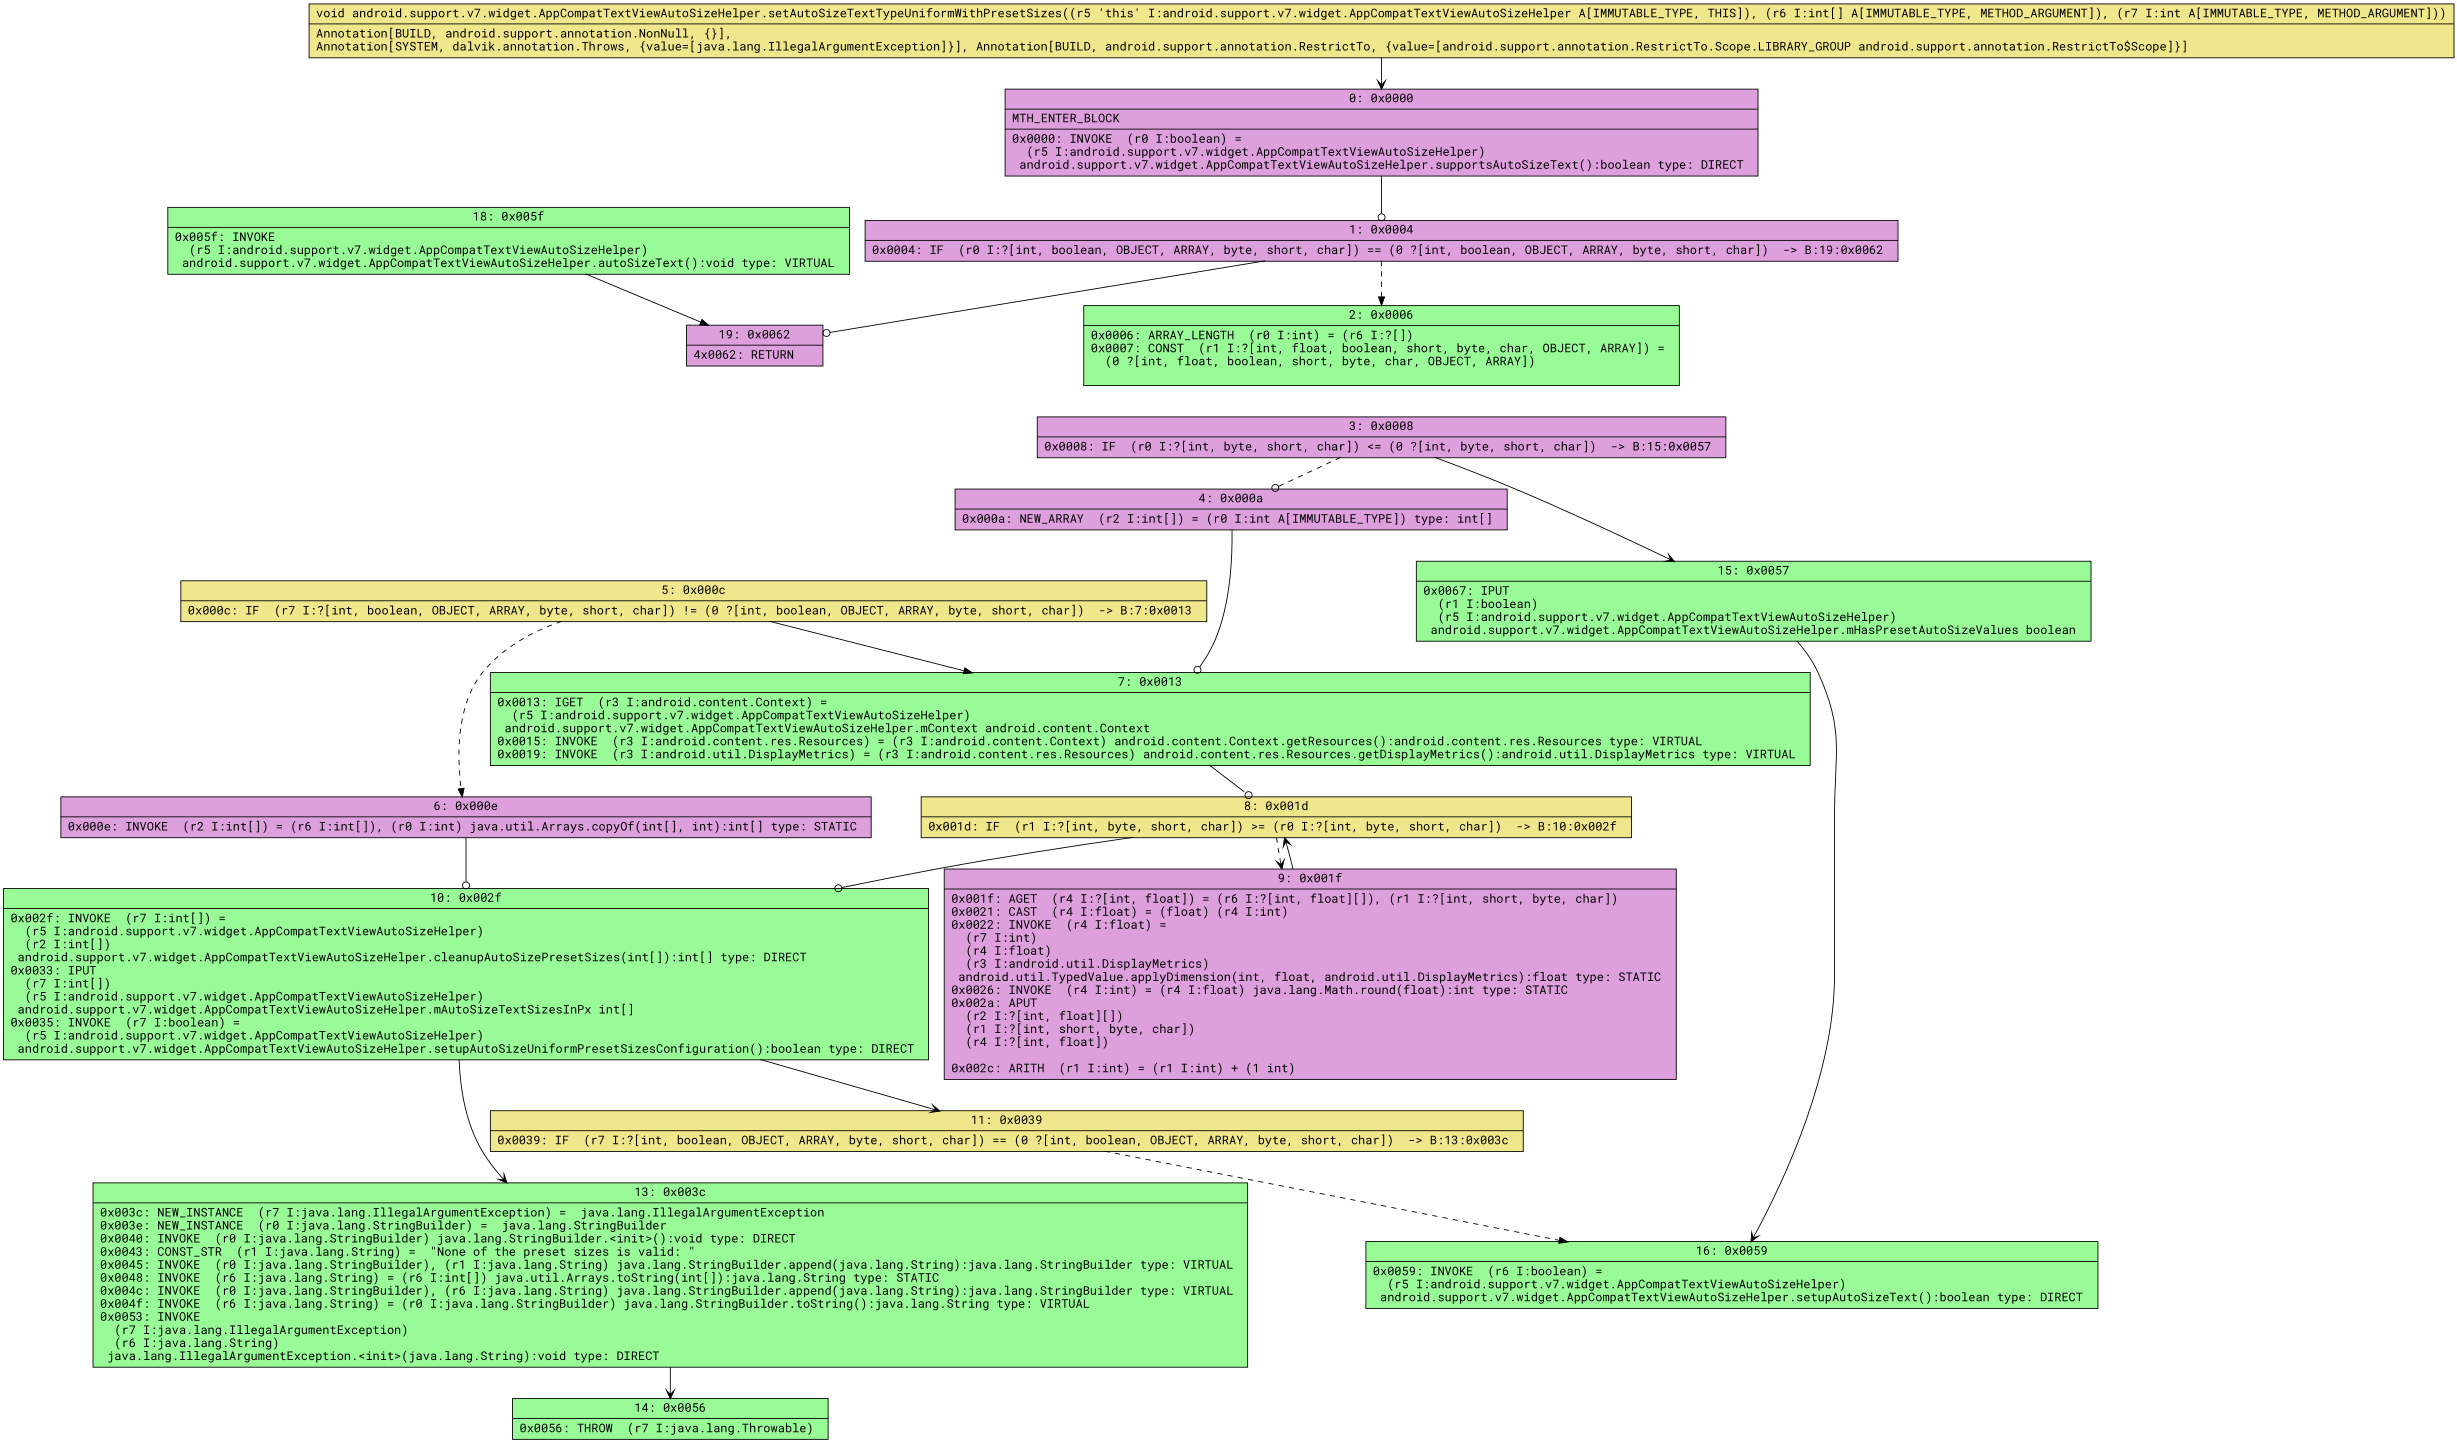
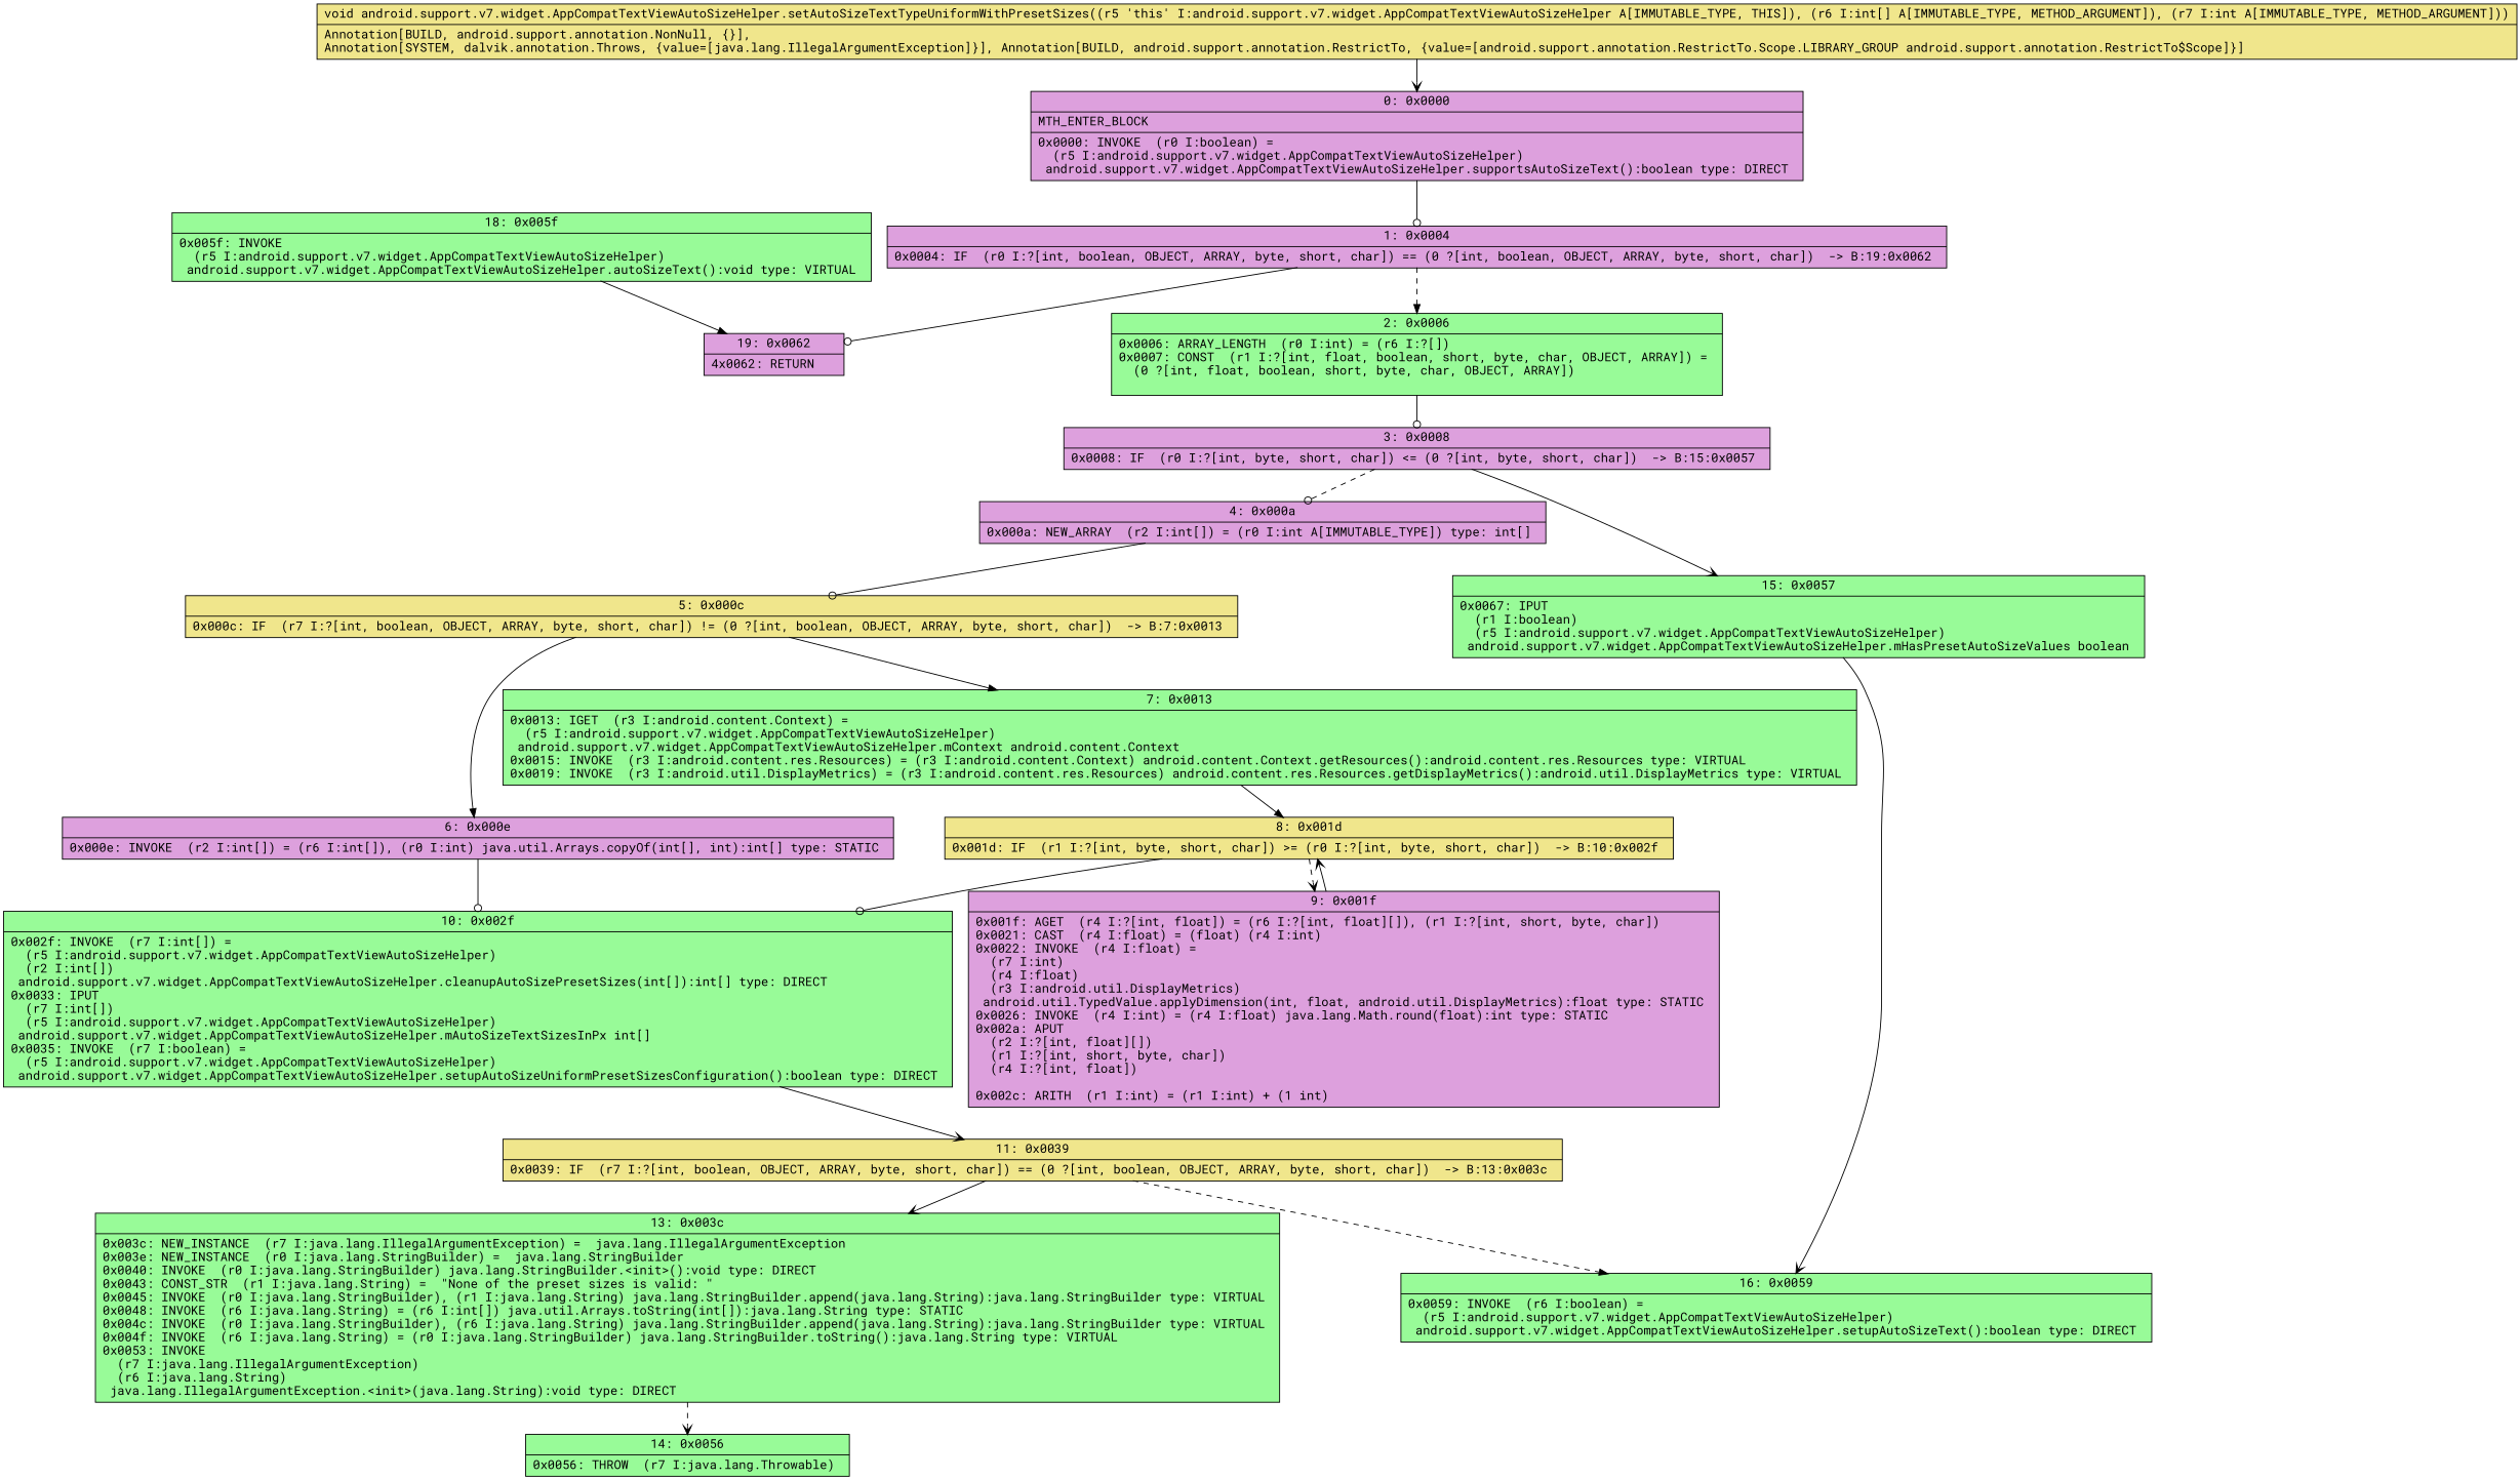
  digraph {
    fontname="Roboto Mono"
    node [fillcolor=palegreen fontname="Roboto Mono" shape=record style=filled]
    edge [arrowhead=vee fontname="Roboto Mono"]
    n1 [fillcolor=plum label="{0\:\ 0x0000|MTH_ENTER_BLOCK\l|0x0000: INVOKE  (r0 I:boolean) = \l  (r5 I:android.support.v7.widget.AppCompatTextViewAutoSizeHelper)\l android.support.v7.widget.AppCompatTextViewAutoSizeHelper.supportsAutoSizeText():boolean type: DIRECT \l}"]
    n2 [fillcolor=plum label="{1\:\ 0x0004|0x0004: IF  (r0 I:?[int, boolean, OBJECT, ARRAY, byte, short, char]) == (0 ?[int, boolean, OBJECT, ARRAY, byte, short, char])  \-\> B:19:0x0062 \l}"]
    n3 [label="{2\:\ 0x0006|0x0006: ARRAY_LENGTH  (r0 I:int) = (r6 I:?[]) \l0x0007: CONST  (r1 I:?[int, float, boolean, short, byte, char, OBJECT, ARRAY]) = \l  (0 ?[int, float, boolean, short, byte, char, OBJECT, ARRAY])\l \l}"]
    n4 [fillcolor=plum label="{19\:\ 0x0062|4x0062: RETURN   \l}"]
    n5 [fillcolor=plum label="{3\:\ 0x0008|0x0008: IF  (r0 I:?[int, byte, short, char]) \<= (0 ?[int, byte, short, char])  \-\> B:15:0x0057 \l}"]
    n6 [fillcolor=plum label="{4\:\ 0x000a|0x000a: NEW_ARRAY  (r2 I:int[]) = (r0 I:int A[IMMUTABLE_TYPE]) type: int[] \l}"]
    n7 [label="{15\:\ 0x0057|0x0067: IPUT  \l  (r1 I:boolean)\l  (r5 I:android.support.v7.widget.AppCompatTextViewAutoSizeHelper)\l android.support.v7.widget.AppCompatTextViewAutoSizeHelper.mHasPresetAutoSizeValues boolean \l}"]
    n8 [fillcolor=khaki label="{5\:\ 0x000c|0x000c: IF  (r7 I:?[int, boolean, OBJECT, ARRAY, byte, short, char]) != (0 ?[int, boolean, OBJECT, ARRAY, byte, short, char])  \-\> B:7:0x0013 \l}"]
    n9 [label="{16\:\ 0x0059|0x0059: INVOKE  (r6 I:boolean) = \l  (r5 I:android.support.v7.widget.AppCompatTextViewAutoSizeHelper)\l android.support.v7.widget.AppCompatTextViewAutoSizeHelper.setupAutoSizeText():boolean type: DIRECT \l}"]
    n10 [fillcolor=plum label="{6\:\ 0x000e|0x000e: INVOKE  (r2 I:int[]) = (r6 I:int[]), (r0 I:int) java.util.Arrays.copyOf(int[], int):int[] type: STATIC \l}"]
    n11 [label="{7\:\ 0x0013|0x0013: IGET  (r3 I:android.content.Context) = \l  (r5 I:android.support.v7.widget.AppCompatTextViewAutoSizeHelper)\l android.support.v7.widget.AppCompatTextViewAutoSizeHelper.mContext android.content.Context \l0x0015: INVOKE  (r3 I:android.content.res.Resources) = (r3 I:android.content.Context) android.content.Context.getResources():android.content.res.Resources type: VIRTUAL \l0x0019: INVOKE  (r3 I:android.util.DisplayMetrics) = (r3 I:android.content.res.Resources) android.content.res.Resources.getDisplayMetrics():android.util.DisplayMetrics type: VIRTUAL \l}"]
    n12 [label="{10\:\ 0x002f|0x002f: INVOKE  (r7 I:int[]) = \l  (r5 I:android.support.v7.widget.AppCompatTextViewAutoSizeHelper)\l  (r2 I:int[])\l android.support.v7.widget.AppCompatTextViewAutoSizeHelper.cleanupAutoSizePresetSizes(int[]):int[] type: DIRECT \l0x0033: IPUT  \l  (r7 I:int[])\l  (r5 I:android.support.v7.widget.AppCompatTextViewAutoSizeHelper)\l android.support.v7.widget.AppCompatTextViewAutoSizeHelper.mAutoSizeTextSizesInPx int[] \l0x0035: INVOKE  (r7 I:boolean) = \l  (r5 I:android.support.v7.widget.AppCompatTextViewAutoSizeHelper)\l android.support.v7.widget.AppCompatTextViewAutoSizeHelper.setupAutoSizeUniformPresetSizesConfiguration():boolean type: DIRECT \l}"]
    n13 [fillcolor=khaki label="{8\:\ 0x001d|0x001d: IF  (r1 I:?[int, byte, short, char]) \>= (r0 I:?[int, byte, short, char])  \-\> B:10:0x002f \l}"]
    n14 [fillcolor=khaki label="{11\:\ 0x0039|0x0039: IF  (r7 I:?[int, boolean, OBJECT, ARRAY, byte, short, char]) == (0 ?[int, boolean, OBJECT, ARRAY, byte, short, char])  \-\> B:13:0x003c \l}"]
    n15 [fillcolor=plum label="{9\:\ 0x001f|0x001f: AGET  (r4 I:?[int, float]) = (r6 I:?[int, float][]), (r1 I:?[int, short, byte, char]) \l0x0021: CAST  (r4 I:float) = (float) (r4 I:int) \l0x0022: INVOKE  (r4 I:float) = \l  (r7 I:int)\l  (r4 I:float)\l  (r3 I:android.util.DisplayMetrics)\l android.util.TypedValue.applyDimension(int, float, android.util.DisplayMetrics):float type: STATIC \l0x0026: INVOKE  (r4 I:int) = (r4 I:float) java.lang.Math.round(float):int type: STATIC \l0x002a: APUT  \l  (r2 I:?[int, float][])\l  (r1 I:?[int, short, byte, char])\l  (r4 I:?[int, float])\l \l0x002c: ARITH  (r1 I:int) = (r1 I:int) + (1 int) \l}"]
    n16 [label="{13\:\ 0x003c|0x003c: NEW_INSTANCE  (r7 I:java.lang.IllegalArgumentException) =  java.lang.IllegalArgumentException \l0x003e: NEW_INSTANCE  (r0 I:java.lang.StringBuilder) =  java.lang.StringBuilder \l0x0040: INVOKE  (r0 I:java.lang.StringBuilder) java.lang.StringBuilder.\<init\>():void type: DIRECT \l0x0043: CONST_STR  (r1 I:java.lang.String) =  \"None of the preset sizes is valid: \" \l0x0045: INVOKE  (r0 I:java.lang.StringBuilder), (r1 I:java.lang.String) java.lang.StringBuilder.append(java.lang.String):java.lang.StringBuilder type: VIRTUAL \l0x0048: INVOKE  (r6 I:java.lang.String) = (r6 I:int[]) java.util.Arrays.toString(int[]):java.lang.String type: STATIC \l0x004c: INVOKE  (r0 I:java.lang.StringBuilder), (r6 I:java.lang.String) java.lang.StringBuilder.append(java.lang.String):java.lang.StringBuilder type: VIRTUAL \l0x004f: INVOKE  (r6 I:java.lang.String) = (r0 I:java.lang.StringBuilder) java.lang.StringBuilder.toString():java.lang.String type: VIRTUAL \l0x0053: INVOKE  \l  (r7 I:java.lang.IllegalArgumentException)\l  (r6 I:java.lang.String)\l java.lang.IllegalArgumentException.\<init\>(java.lang.String):void type: DIRECT \l}"]
    n17 [label="{14\:\ 0x0056|0x0056: THROW  (r7 I:java.lang.Throwable) \l}"]
    n18 [label="{18\:\ 0x005f|0x005f: INVOKE  \l  (r5 I:android.support.v7.widget.AppCompatTextViewAutoSizeHelper)\l android.support.v7.widget.AppCompatTextViewAutoSizeHelper.autoSizeText():void type: VIRTUAL \l}"]
    n19 [fillcolor=khaki label="{void android.support.v7.widget.AppCompatTextViewAutoSizeHelper.setAutoSizeTextTypeUniformWithPresetSizes((r5 'this' I:android.support.v7.widget.AppCompatTextViewAutoSizeHelper A[IMMUTABLE_TYPE, THIS]), (r6 I:int[] A[IMMUTABLE_TYPE, METHOD_ARGUMENT]), (r7 I:int A[IMMUTABLE_TYPE, METHOD_ARGUMENT]))  | Annotation[BUILD, android.support.annotation.NonNull, \{\}], \lAnnotation[SYSTEM, dalvik.annotation.Throws, \{value=[java.lang.IllegalArgumentException]\}], Annotation[BUILD, android.support.annotation.RestrictTo, \{value=[android.support.annotation.RestrictTo.Scope.LIBRARY_GROUP android.support.annotation.RestrictTo$Scope]\}]\l}"]
    n1 -> n2 [arrowhead=odot]
    n2 -> n3 [arrowhead=normal style=dashed]
    n2 -> n4 [arrowhead=odot]
+   n3 -> n5 [arrowhead=odot]
    n5 -> n6 [arrowhead=odot style=dashed]
    n5 -> n7
-   n6 -> n11 [arrowhead=odot]
+   n6 -> n8 [arrowhead=odot]
    n7 -> n9
-   n8 -> n10 [arrowhead=normal style=dashed]
+   n8 -> n10 [arrowhead=normal style=solid]
    n8 -> n11 [arrowhead=normal]
    n10 -> n12 [arrowhead=odot]
-   n11 -> n13 [arrowhead=odot]
+   n11 -> n13 [arrowhead=normal]
    n12 -> n14
    n13 -> n12 [arrowhead=odot]
    n13 -> n15 [style=dashed]
    n14 -> n9 [arrowhead=normal style=dashed]
-   n12 -> n16
+   n14 -> n16
    n15 -> n13
-   n16 -> n17
+   n16 -> n17 [style=dashed]
    n18 -> n4 [arrowhead=normal]
    n19 -> n1
  }
